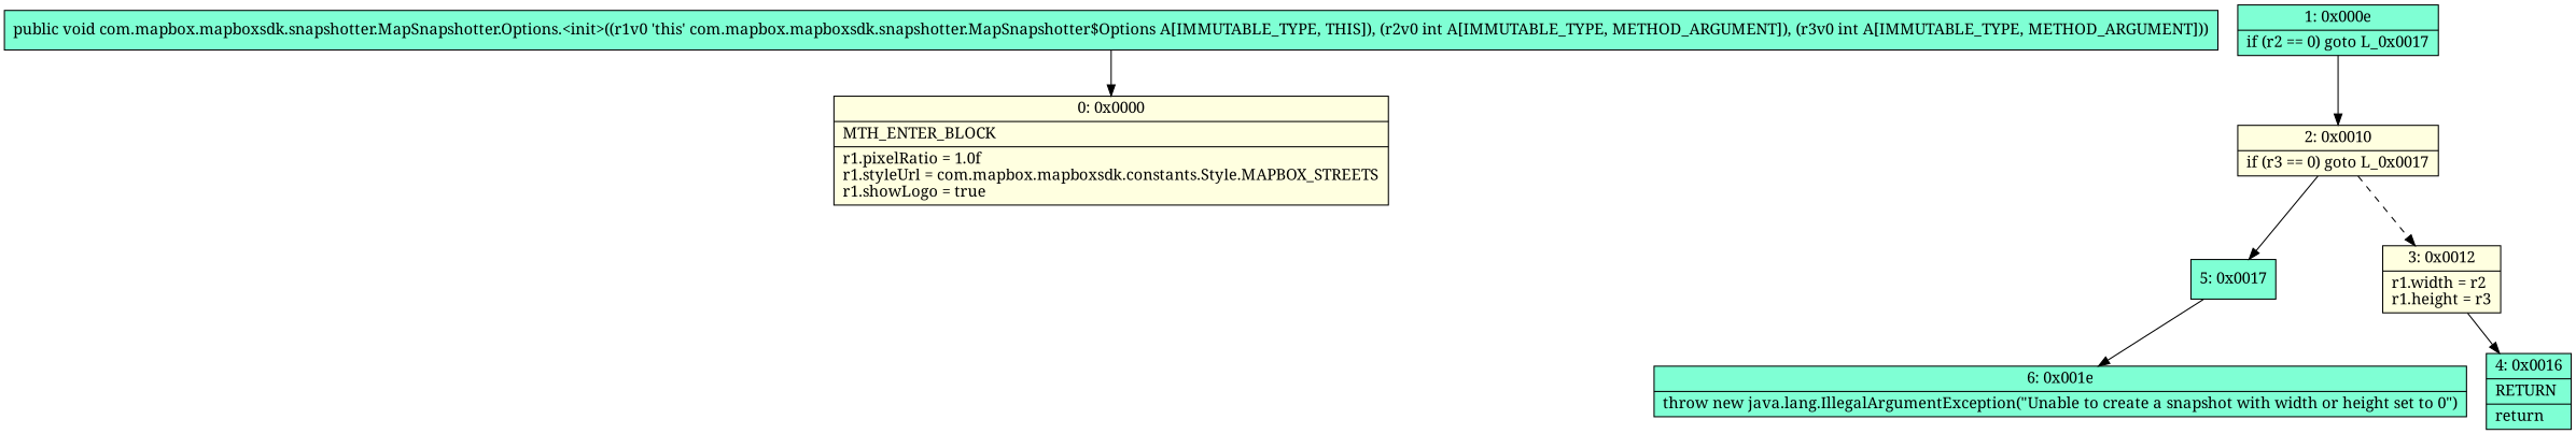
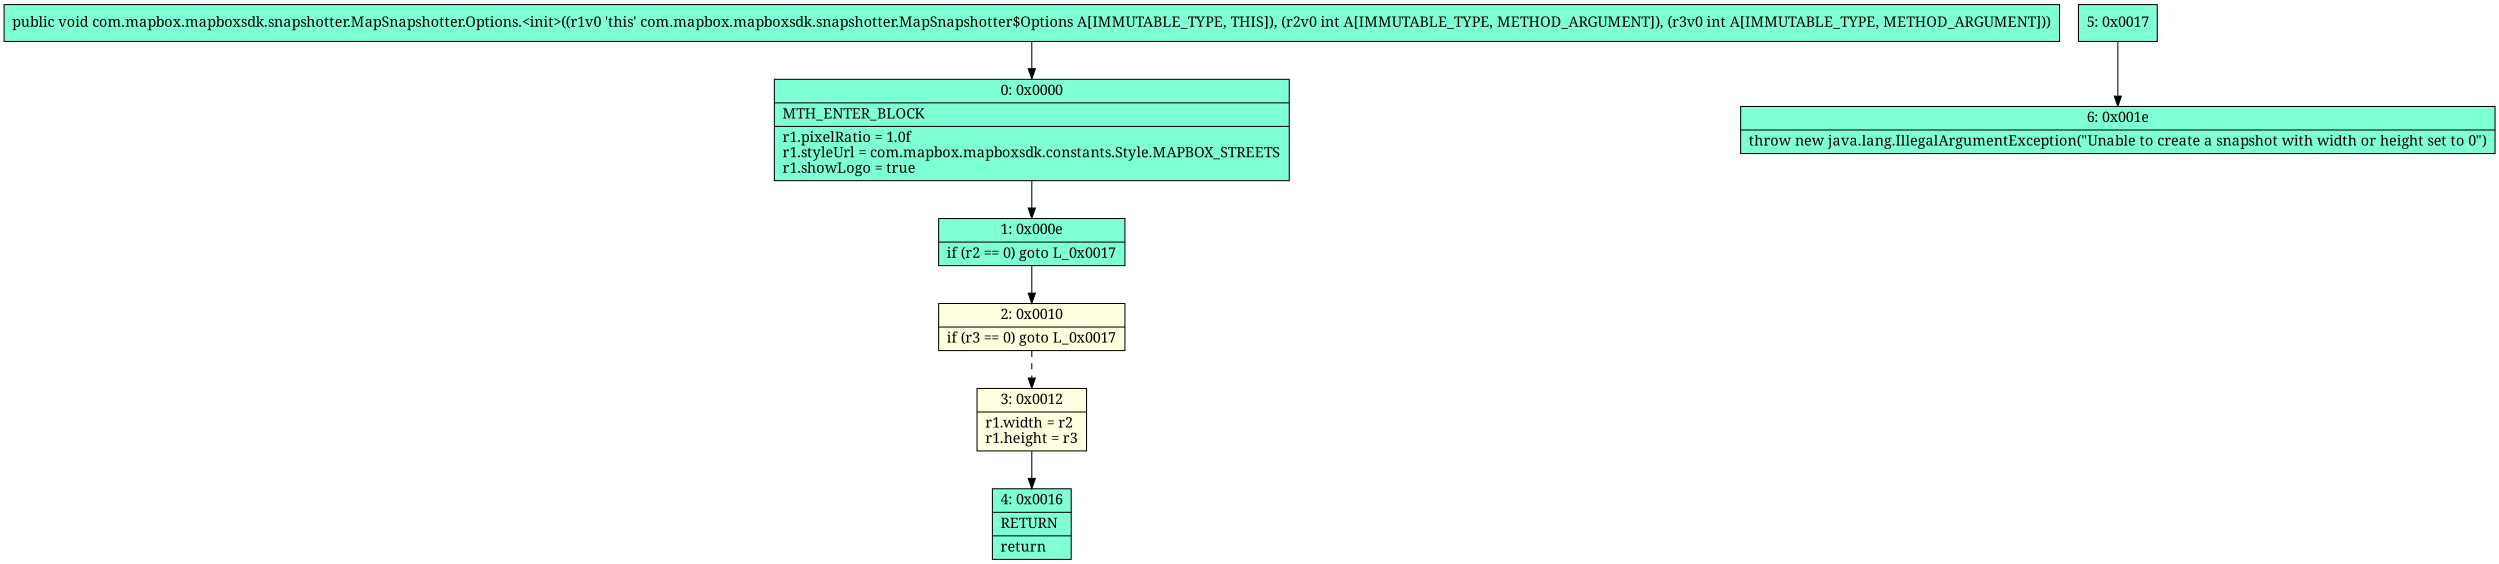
  digraph {
    fontname="Noto Serif"
    node [fillcolor=aquamarine fontname="Noto Serif" shape=record style=filled]
    edge [fontname="Noto Serif"]
-   n1 [fillcolor=lightyellow label="{0\:\ 0x0000|MTH_ENTER_BLOCK\l|r1.pixelRatio = 1.0f\lr1.styleUrl = com.mapbox.mapboxsdk.constants.Style.MAPBOX_STREETS\lr1.showLogo = true\l}"]
+   n1 [label="{0\:\ 0x0000|MTH_ENTER_BLOCK\l|r1.pixelRatio = 1.0f\lr1.styleUrl = com.mapbox.mapboxsdk.constants.Style.MAPBOX_STREETS\lr1.showLogo = true\l}"]
    n2 [label="{1\:\ 0x000e|if (r2 == 0) goto L_0x0017\l}"]
    n3 [fillcolor=lightyellow label="{2\:\ 0x0010|if (r3 == 0) goto L_0x0017\l}"]
    n4 [label="{5\:\ 0x0017}"]
    n5 [fillcolor=lightyellow label="{3\:\ 0x0012|r1.width = r2\lr1.height = r3\l}"]
    n6 [label="{6\:\ 0x001e|throw new java.lang.IllegalArgumentException(\"Unable to create a snapshot with width or height set to 0\")\l}"]
    n7 [label="{4\:\ 0x0016|RETURN\l|return\l}"]
    n8 [label="{public void com.mapbox.mapboxsdk.snapshotter.MapSnapshotter.Options.\<init\>((r1v0 'this' com.mapbox.mapboxsdk.snapshotter.MapSnapshotter$Options A[IMMUTABLE_TYPE, THIS]), (r2v0 int A[IMMUTABLE_TYPE, METHOD_ARGUMENT]), (r3v0 int A[IMMUTABLE_TYPE, METHOD_ARGUMENT])) }"]
+   n1 -> n2
    n2 -> n3 [style=solid]
-   n3 -> n4
    n3 -> n5 [style=dashed]
    n4 -> n6
    n5 -> n7
    n8 -> n1
  }
